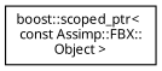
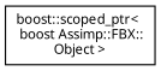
  digraph {
    rankdir=LR
    fontname="Noto Sans"
-   n1 [color=black fillcolor=white fontname="Noto Sans" fontsize=10 height=0.2 label="boost::scoped_ptr\<\l const Assimp::FBX::\lObject \>" shape=record style=filled width=0.4]
+   n1 [color=black fillcolor=white fontname="Noto Sans" fontsize=10 height=0.2 label="boost::scoped_ptr\<\l boost Assimp::FBX::\lObject \>" shape=record style=filled width=0.4]
  }
